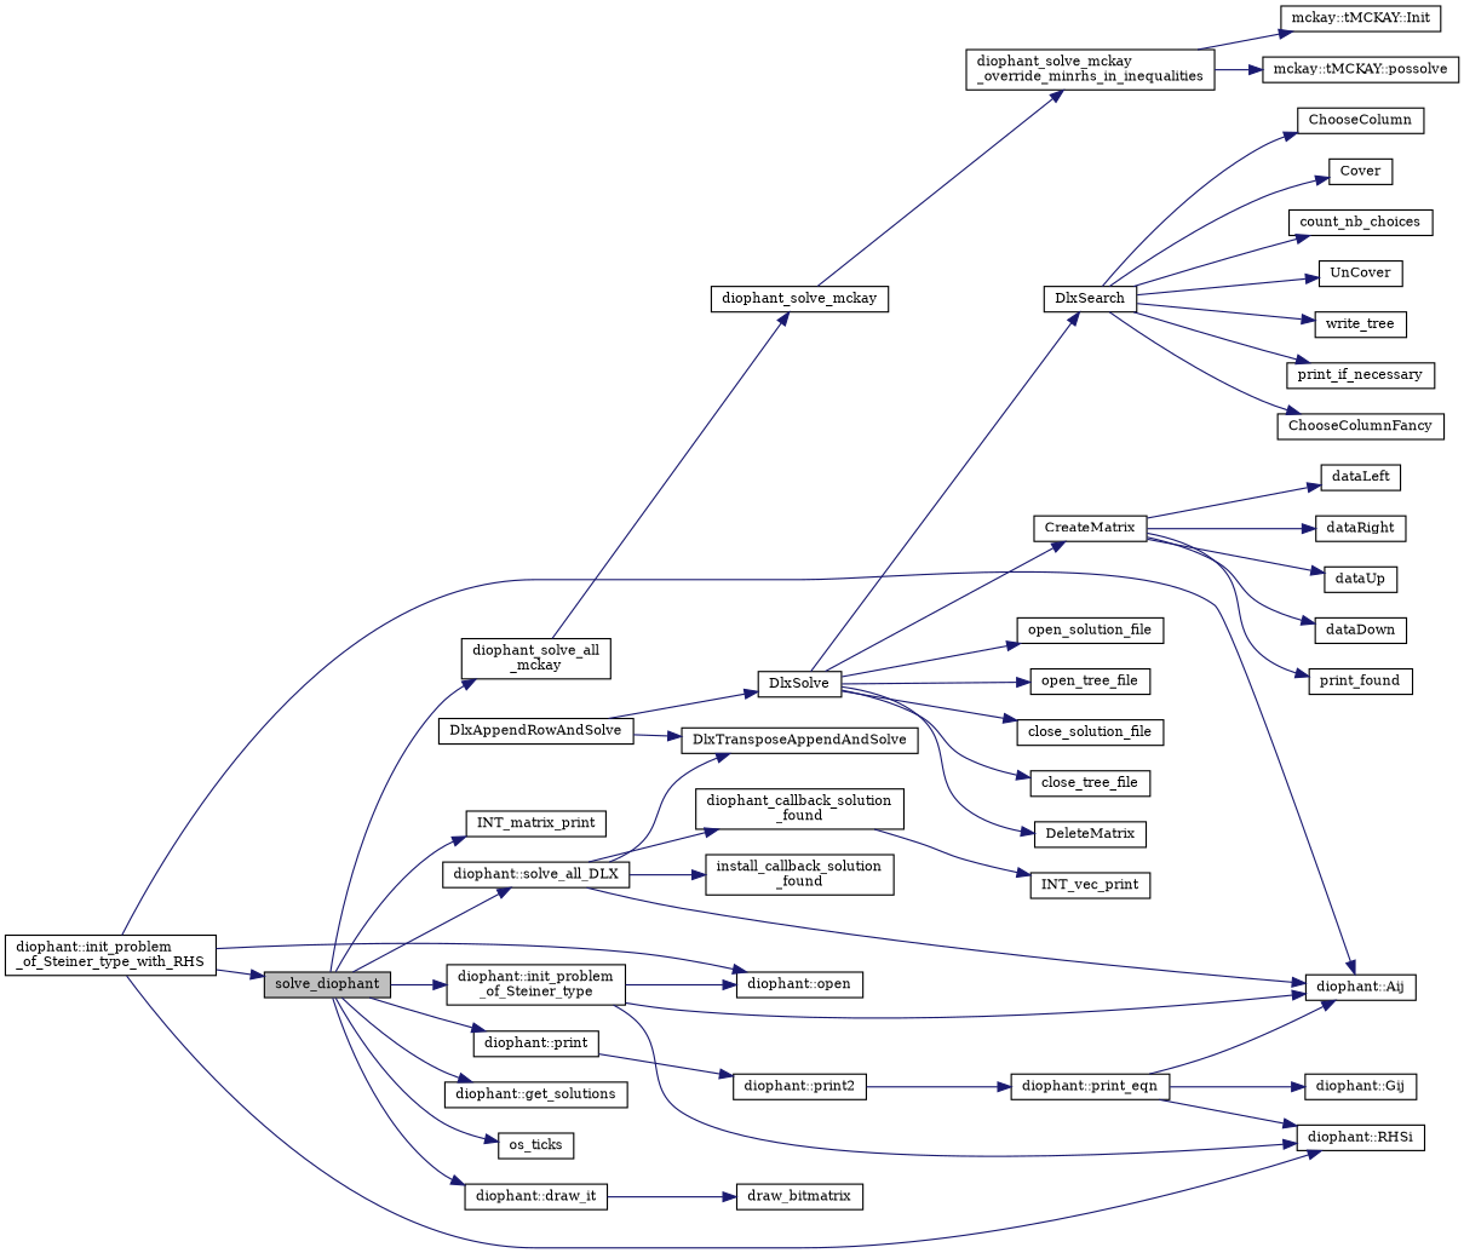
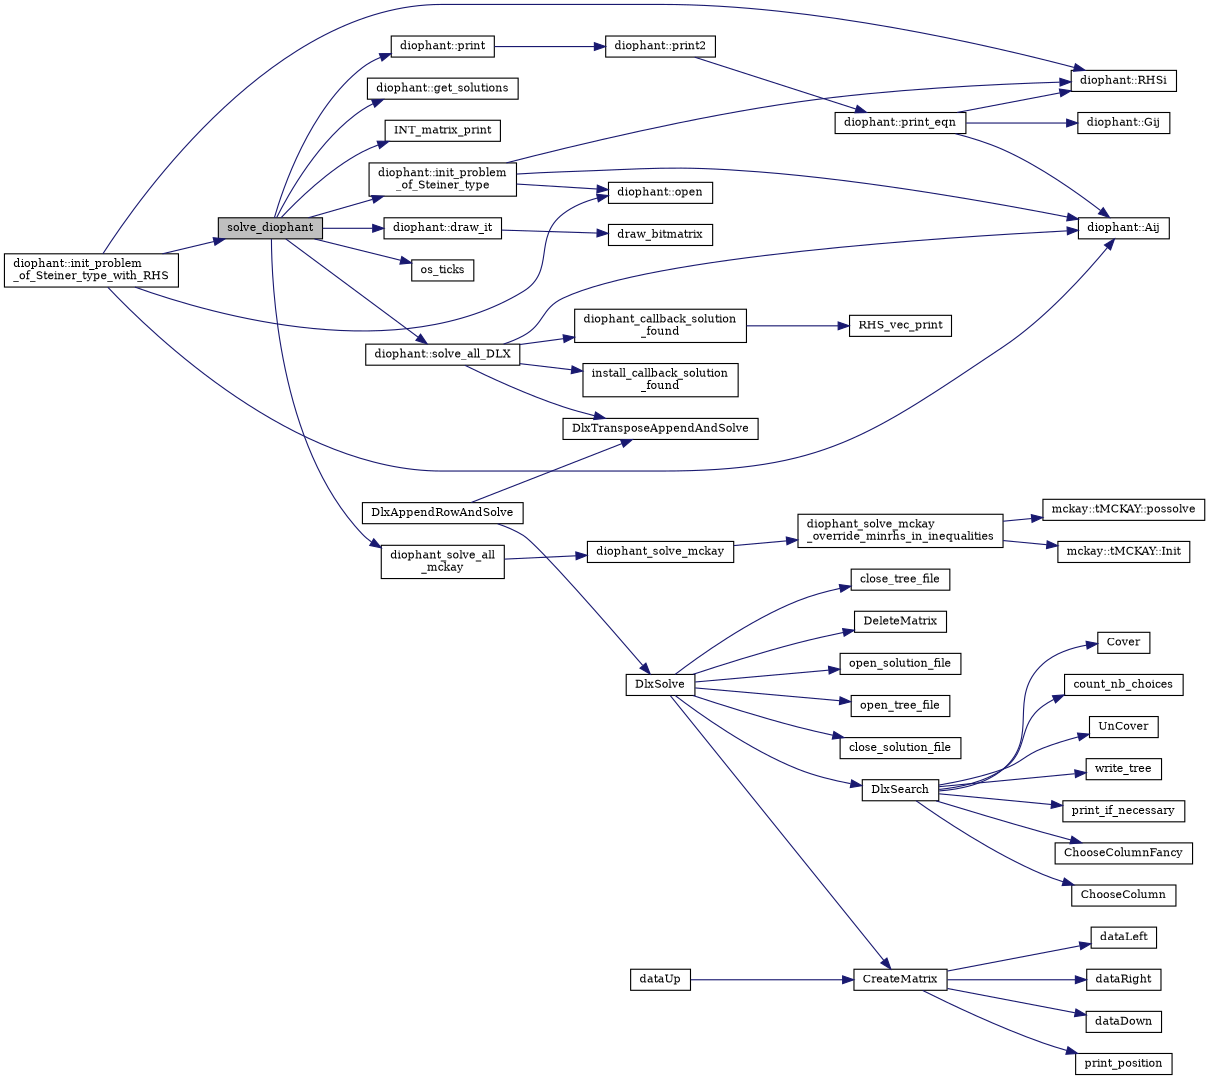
  digraph {
    fontname="DejaVu Serif"
    rankdir=LR
    node [color=black fillcolor=white fontname="DejaVu Serif" fontsize=10 shape=record style=filled]
    edge [color=midnightblue fontname="DejaVu Serif" fontsize=10 labelfontname=Helvetica labelfontsize=10 style=solid]
    n1 [fillcolor=grey75 fontcolor=black height=0.2 label=solve_diophant width=0.4]
    n2 [height=0.2 label=os_ticks width=0.4]
    n3 [height=0.2 label="diophant::init_problem\l_of_Steiner_type" width=0.4]
    n4 [height=0.2 label="diophant::draw_it" width=0.4]
    n5 [height=0.2 label="diophant::print" width=0.4]
    n6 [height=0.2 label="diophant::solve_all_DLX" width=0.4]
    n7 [height=0.2 label="diophant_solve_all\l_mckay" width=0.4]
    n8 [height=0.2 label="diophant::get_solutions" width=0.4]
    n9 [height=0.2 label=INT_matrix_print width=0.4]
    n10 [height=0.2 label="diophant::init_problem\l_of_Steiner_type_with_RHS" width=0.4]
    n11 [height=0.2 label="diophant::open" width=0.4]
    n12 [height=0.2 label="diophant::Aij" width=0.4]
    n13 [height=0.2 label="diophant::RHSi" width=0.4]
    n14 [height=0.2 label=draw_bitmatrix width=0.4]
    n15 [height=0.2 label="diophant::print2" width=0.4]
    n16 [height=0.2 label="install_callback_solution\l_found" width=0.4]
    n17 [height=0.2 label="diophant_callback_solution\l_found" width=0.4]
    n18 [height=0.2 label=DlxTransposeAppendAndSolve width=0.4]
    n19 [height=0.2 label=diophant_solve_mckay width=0.4]
    n20 [height=0.2 label="diophant::print_eqn" width=0.4]
    n21 [height=0.2 label="diophant::Gij" width=0.4]
-   n22 [height=0.2 label=INT_vec_print width=0.4]
+   n22 [height=0.2 label=RHS_vec_print width=0.4]
    n23 [height=0.2 label=DlxAppendRowAndSolve width=0.4]
    n24 [height=0.2 label=DlxSolve width=0.4]
    n25 [height=0.2 label=CreateMatrix width=0.4]
    n26 [height=0.2 label=open_solution_file width=0.4]
    n27 [height=0.2 label=open_tree_file width=0.4]
    n28 [height=0.2 label=DlxSearch width=0.4]
    n29 [height=0.2 label=close_solution_file width=0.4]
    n30 [height=0.2 label=close_tree_file width=0.4]
    n31 [height=0.2 label=DeleteMatrix width=0.4]
    n32 [height=0.2 label=dataLeft width=0.4]
    n33 [height=0.2 label=dataRight width=0.4]
    n34 [height=0.2 label=dataUp width=0.4]
    n35 [height=0.2 label=dataDown width=0.4]
-   n36 [height=0.2 label=print_found width=0.4]
+   n36 [height=0.2 label=print_position width=0.4]
    n37 [height=0.2 label=write_tree width=0.4]
    n38 [height=0.2 label=print_if_necessary width=0.4]
    n39 [height=0.2 label=ChooseColumnFancy width=0.4]
    n40 [height=0.2 label=ChooseColumn width=0.4]
    n41 [height=0.2 label=Cover width=0.4]
    n42 [height=0.2 label=count_nb_choices width=0.4]
    n43 [height=0.2 label=UnCover width=0.4]
    n44 [height=0.2 label="diophant_solve_mckay\l_override_minrhs_in_inequalities" width=0.4]
    n45 [height=0.2 label="mckay::tMCKAY::Init" width=0.4]
    n46 [height=0.2 label="mckay::tMCKAY::possolve" width=0.4]
    n1 -> n2
    n1 -> n3
    n1 -> n4
    n1 -> n5
    n1 -> n6
    n1 -> n7
    n1 -> n8
    n1 -> n9
    n3 -> n11
    n3 -> n12
    n3 -> n13
    n4 -> n14
    n5 -> n15
    n6 -> n12
    n6 -> n16
    n6 -> n17
    n6 -> n18
    n7 -> n19
    n10 -> n1
    n10 -> n11
    n10 -> n12
    n10 -> n13
    n15 -> n20
    n17 -> n22
    n19 -> n44
    n20 -> n12
    n20 -> n13
    n20 -> n21
    n23 -> n18
    n23 -> n24
    n24 -> n25
    n24 -> n26
    n24 -> n27
    n24 -> n28
    n24 -> n29
    n24 -> n30
    n24 -> n31
    n25 -> n32
    n25 -> n33
-   n25 -> n34
+   n34 -> n25
    n25 -> n35
    n25 -> n36
    n28 -> n37
    n28 -> n38
    n28 -> n39
    n28 -> n40
    n28 -> n41
    n28 -> n42
    n28 -> n43
    n44 -> n45
    n44 -> n46
  }
